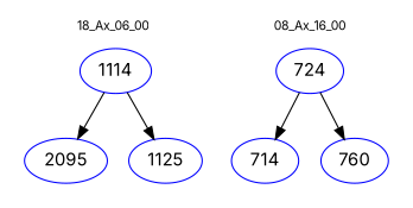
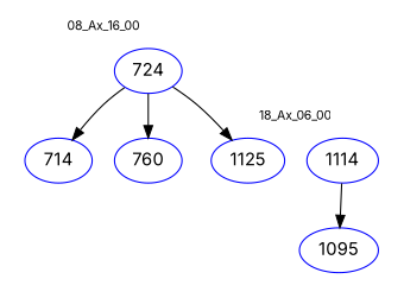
  digraph {
    fontname=Inter
    node [color=blue fontname=Inter]
    edge [color=black fontname=Inter]
    n1 [label=1114]
-   n2 [label=2095]
+   n2 [label=1095]
    n3 [label=1125]
    n4 [label=724]
    n5 [label=714]
    n6 [label=760]
    subgraph cluster_1 {
      color=white
      fontsize=10
      label="18_Ax_06_00"
      n1
      n2
      n3
    }
    subgraph cluster_2 {
      color=white
      fontsize=10
      label="08_Ax_16_00"
      n4
      n5
      n6
    }
    n1 -> n2
-   n1 -> n3
+   n4 -> n3
    n4 -> n5
    n4 -> n6
  }
